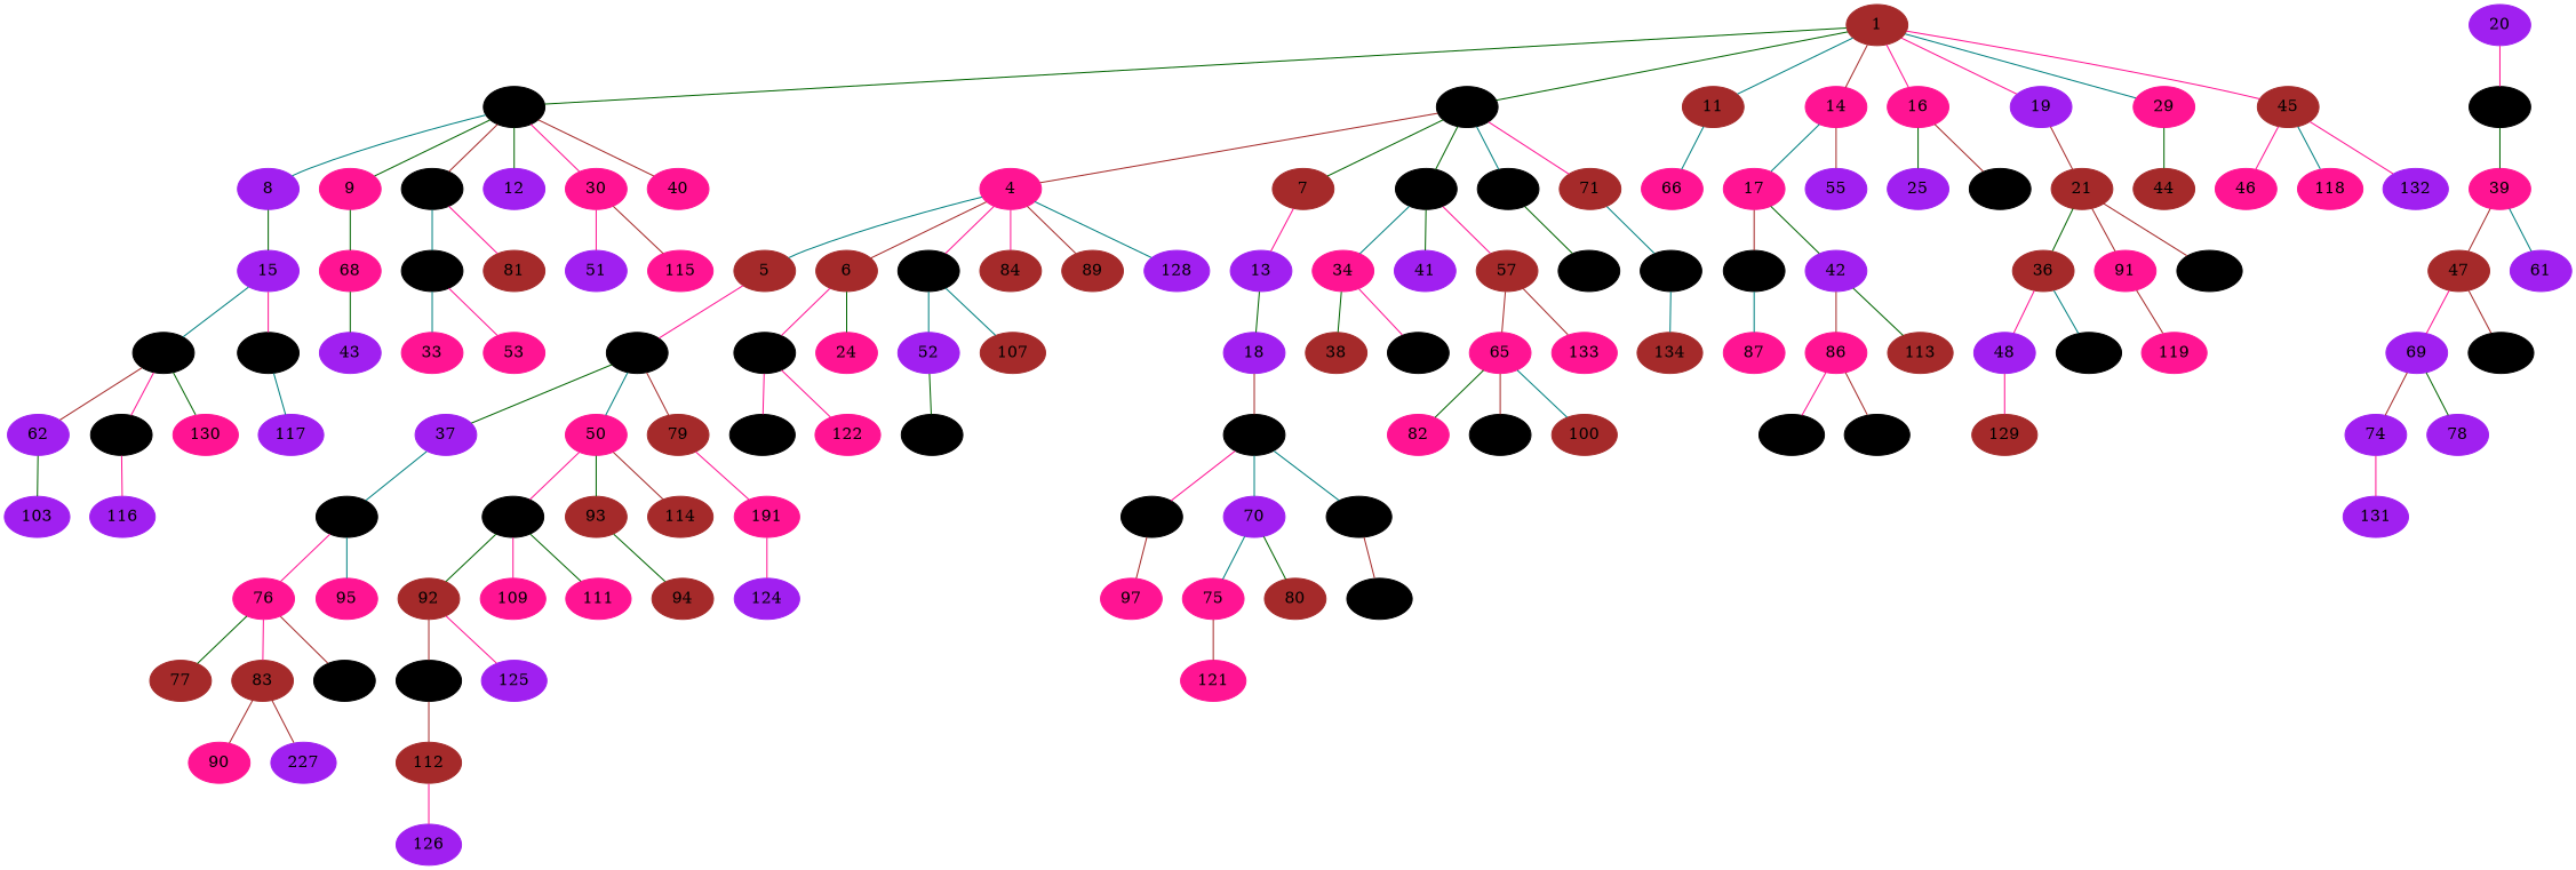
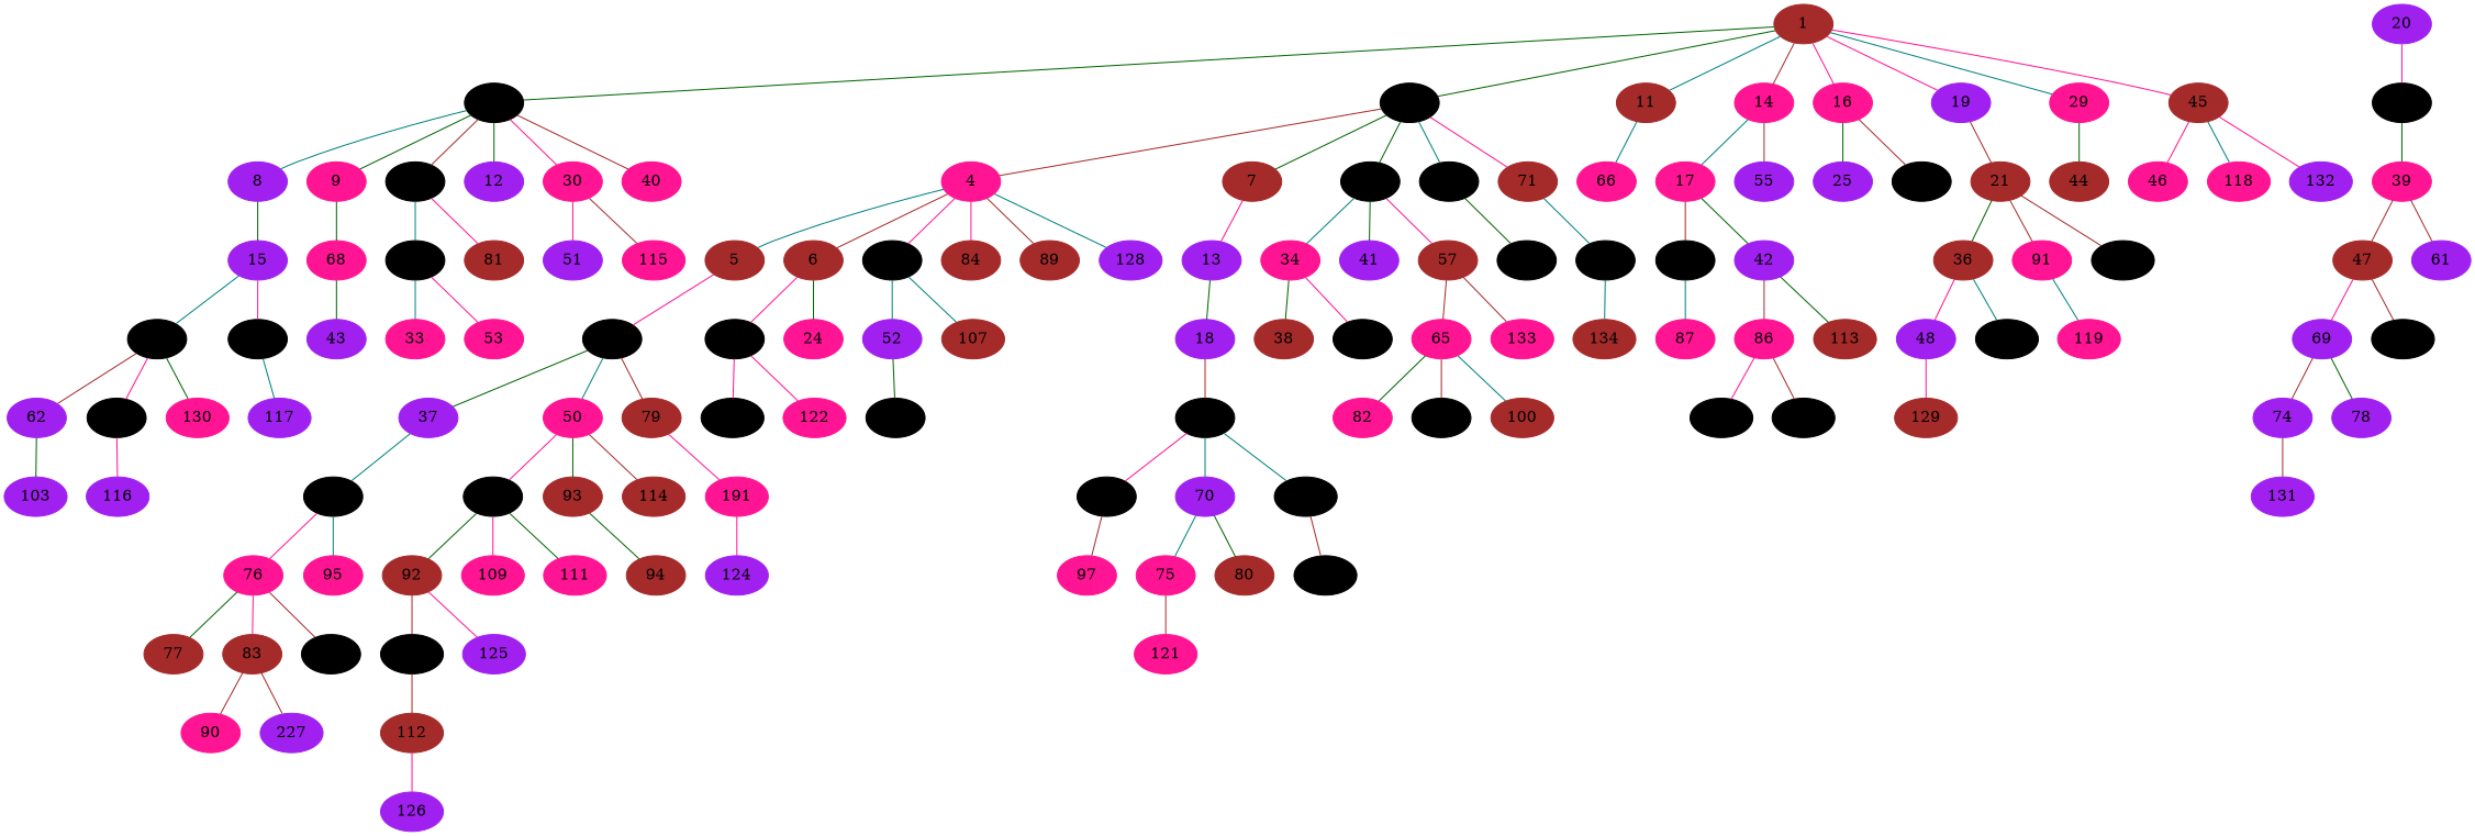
  graph {
    node [color=deeppink style=filled]
    edge [color=deeppink]
    1 [color=brown]
    2 [color=black]
    3 [color=black]
    11 [color=brown]
    14
    16
    19 [color=purple]
    29
    45 [color=brown]
    8 [color=purple]
    9
    10 [color=black]
    12 [color=purple]
    30
    40
    4
    7 [color=brown]
    32 [color=black]
    59 [color=black]
    71 [color=brown]
    66
    17
    55 [color=purple]
    25 [color=purple]
    99 [color=black]
    21 [color=brown]
    44 [color=brown]
    46
    118
    132 [color=purple]
    15 [color=purple]
    68
    31 [color=black]
    81 [color=brown]
    51 [color=purple]
    115
    5 [color=brown]
    6 [color=brown]
    26 [color=black]
    84 [color=brown]
    89 [color=brown]
    128 [color=purple]
    13 [color=purple]
    34
    41 [color=purple]
    57 [color=brown]
    60 [color=black]
    72 [color=black]
    22 [color=black]
    23 [color=black]
    24
    52 [color=purple]
    107 [color=brown]
    37 [color=purple]
    50
    79 [color=brown]
    102 [color=black]
    122
    18 [color=purple]
    27 [color=black]
    58 [color=black]
    43 [color=purple]
    33
    53
    20 [color=purple]
    28 [color=black]
    54 [color=black]
    35 [color=black]
    42 [color=purple]
    62 [color=purple]
    73 [color=black]
    130
    117 [color=purple]
    87
    86
    113 [color=brown]
    63 [color=black]
    70 [color=purple]
    104 [color=black]
    36 [color=brown]
    91
    135 [color=black]
    39
    48 [color=purple]
    110 [color=black]
    119
    64 [color=black]
    56 [color=black]
    93 [color=brown]
    114 [color=brown]
    n91 [label=191]
    98 [color=black]
    103 [color=purple]
    116 [color=purple]
    47 [color=brown]
    61 [color=purple]
    38 [color=brown]
    49 [color=black]
    65
    133
    129 [color=brown]
    76
    95
    69 [color=purple]
    123 [color=black]
    105 [color=black]
    108 [color=black]
    74 [color=purple]
    78 [color=purple]
    92 [color=brown]
    109
    111
    94 [color=brown]
    97
    75
    80 [color=brown]
    120 [color=black]
    106 [color=black]
    125 [color=purple]
    82
    88 [color=black]
    100 [color=brown]
    77 [color=brown]
    83 [color=brown]
    85 [color=black]
    131 [color=purple]
    121
    134 [color=brown]
    90
    n130 [color=purple label=227]
    124 [color=purple]
    112 [color=brown]
    126 [color=purple]
    1 -- 2 [color=darkgreen]
    1 -- 3 [color=darkgreen]
    1 -- 11 [color=teal]
    1 -- 14 [color=brown]
    1 -- 16
    1 -- 19
    1 -- 29 [color=teal]
    1 -- 45
    2 -- 8 [color=teal]
    2 -- 9 [color=darkgreen]
    2 -- 10 [color=brown]
    2 -- 12 [color=darkgreen]
    2 -- 30
    2 -- 40 [color=brown]
    3 -- 4 [color=brown]
    3 -- 7 [color=darkgreen]
    3 -- 32 [color=darkgreen]
    3 -- 59 [color=teal]
    3 -- 71
    11 -- 66 [color=teal]
    14 -- 17 [color=teal]
    14 -- 55 [color=brown]
    16 -- 25 [color=darkgreen]
    16 -- 99 [color=brown]
    19 -- 21 [color=brown]
    29 -- 44 [color=darkgreen]
    45 -- 46
    45 -- 118 [color=teal]
    45 -- 132
    8 -- 15 [color=darkgreen]
    9 -- 68 [color=darkgreen]
    10 -- 31 [color=teal]
    10 -- 81
    30 -- 51
    30 -- 115 [color=brown]
    4 -- 5 [color=teal]
    4 -- 6 [color=brown]
    4 -- 26
    4 -- 84
    4 -- 89 [color=brown]
    4 -- 128 [color=teal]
    7 -- 13
    32 -- 34 [color=teal]
    32 -- 41 [color=darkgreen]
    32 -- 57
    59 -- 60 [color=darkgreen]
    71 -- 72 [color=teal]
    17 -- 35 [color=brown]
    17 -- 42 [color=darkgreen]
    21 -- 36 [color=darkgreen]
    21 -- 91 [color=brown]
    21 -- 135 [color=brown]
    15 -- 27 [color=teal]
    15 -- 58
    68 -- 43 [color=darkgreen]
    31 -- 33 [color=teal]
    31 -- 53
    5 -- 22
    6 -- 23
    6 -- 24 [color=darkgreen]
    26 -- 52 [color=teal]
    26 -- 107 [color=teal]
    13 -- 18 [color=darkgreen]
    34 -- 38 [color=darkgreen]
    34 -- 49
    57 -- 65 [color=brown]
    57 -- 133 [color=brown]
    72 -- 134 [color=teal]
    22 -- 37 [color=darkgreen]
    22 -- 50 [color=teal]
    22 -- 79 [color=brown]
    23 -- 102
    23 -- 122
    52 -- 98 [color=darkgreen]
    37 -- 64 [color=teal]
    50 -- 56
    50 -- 93 [color=darkgreen]
    50 -- 114 [color=brown]
    79 -- n91
    18 -- 54 [color=brown]
    27 -- 62 [color=brown]
    27 -- 73
    27 -- 130 [color=darkgreen]
    58 -- 117 [color=teal]
    20 -- 28
    28 -- 39 [color=darkgreen]
    54 -- 63
    54 -- 70 [color=teal]
    54 -- 104 [color=teal]
    35 -- 87 [color=teal]
    42 -- 86 [color=brown]
    42 -- 113 [color=darkgreen]
    62 -- 103 [color=darkgreen]
    73 -- 116
    86 -- 105
    86 -- 108 [color=brown]
    63 -- 97 [color=brown]
    70 -- 75 [color=teal]
    70 -- 80 [color=darkgreen]
    104 -- 120 [color=brown]
    36 -- 48
    36 -- 110 [color=teal]
-   91 -- 119 [color=brown]
+   91 -- 119 [color=teal]
    39 -- 47 [color=brown]
-   39 -- 61 [color=teal]
+   39 -- 61 [color=brown]
    48 -- 129
    64 -- 76
    64 -- 95 [color=teal]
    56 -- 92 [color=darkgreen]
    56 -- 109
    56 -- 111 [color=darkgreen]
    93 -- 94 [color=darkgreen]
    n91 -- 124
    47 -- 69
    47 -- 123 [color=brown]
    65 -- 82 [color=darkgreen]
    65 -- 88 [color=brown]
    65 -- 100 [color=teal]
    76 -- 77 [color=darkgreen]
    76 -- 83
    76 -- 85 [color=brown]
    69 -- 74 [color=brown]
    69 -- 78 [color=darkgreen]
-   74 -- 131
+   74 -- 131 [color=brown]
    92 -- 106 [color=brown]
    92 -- 125
    75 -- 121 [color=brown]
    106 -- 112 [color=brown]
    83 -- 90 [color=brown]
    83 -- n130 [color=brown]
    112 -- 126
  }
